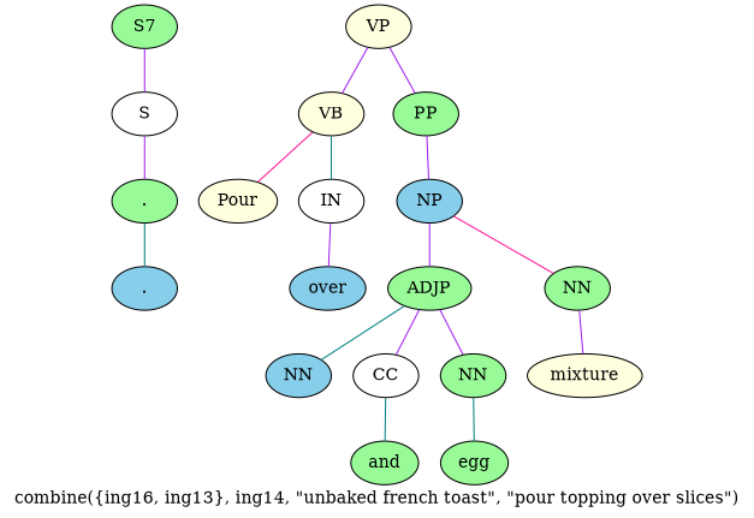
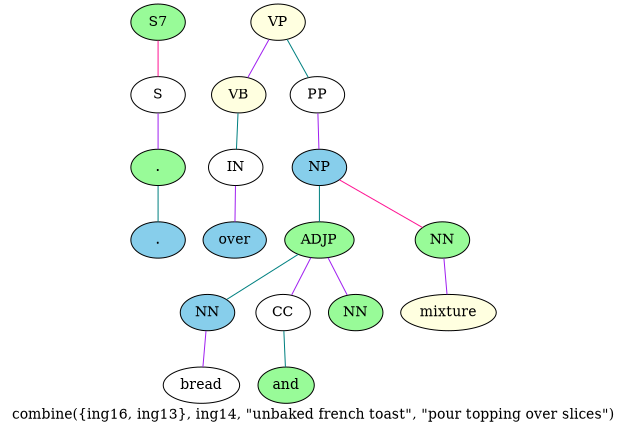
  graph {
    label="combine({ing16, ing13}, ing14, \"unbaked french toast\", \"pour topping over slices\")"
    node [fillcolor=palegreen style=filled]
    edge [color=purple]
    n1 [label=S7]
    n2 [fillcolor=white label=S]
    n3 [label="."]
    n4 [fillcolor=lightyellow label=VP]
    n5 [fillcolor=lightyellow label=VB]
-   n6 [label=PP]
+   n6 [fillcolor=white label=PP]
    n7 [fillcolor=skyblue label="."]
-   n8 [fillcolor=lightyellow label=Pour]
    n9 [fillcolor=white label=IN]
    n10 [fillcolor=skyblue label=NP]
    n11 [fillcolor=skyblue label=over]
    n12 [label=ADJP]
    n13 [label=NN]
    n14 [fillcolor=skyblue label=NN]
    n15 [fillcolor=white label=CC]
    n16 [label=NN]
    n17 [fillcolor=lightyellow label=mixture]
+   n18 [fillcolor=white label=bread]
    n19 [label=and]
-   n20 [label=egg]
-   n1 -- n2
+   n1 -- n2 [color=deeppink]
    n2 -- n3
    n3 -- n7 [color=teal]
    n4 -- n5
-   n4 -- n6
-   n5 -- n8 [color=deeppink]
+   n4 -- n6 [color=teal]
    n5 -- n9 [color=teal]
    n6 -- n10
    n9 -- n11
-   n10 -- n12
+   n10 -- n12 [color=teal]
    n10 -- n13 [color=deeppink]
    n12 -- n14 [color=teal]
    n12 -- n15
    n12 -- n16
    n13 -- n17
+   n14 -- n18
    n15 -- n19 [color=teal]
-   n16 -- n20 [color=teal]
  }
